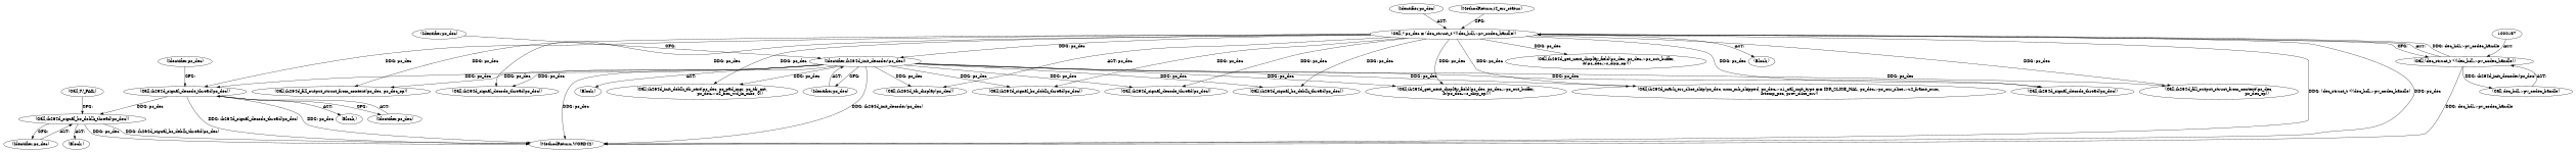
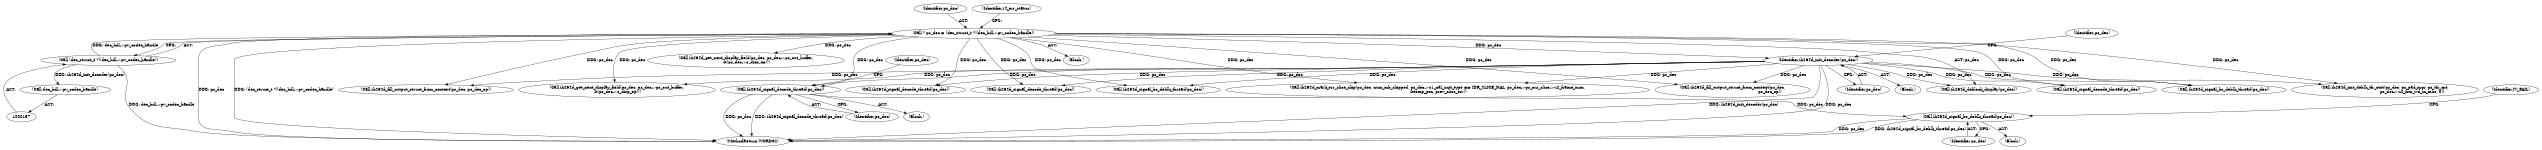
  digraph {
    n1 [label="(Call,ih264d_signal_decode_thread(ps_dec))"]
    n2 [label="(Call,ih264d_signal_bs_deblk_thread(ps_dec))"]
-   n3 [label="(MethodReturn,WORD42)"]
+   n3 [label="(MethodReturn,WORD32)"]
    n4 [label="(Identifier,ps_dec)"]
    n5 [label="(Block,)"]
    n6 [label="(Block,)"]
    n7 [label="(Identifier,ps_dec)"]
    n8 [label="(Call,* ps_dec = (dec_struct_t *)(dec_hdl->pv_codec_handle))"]
    n9 [label="(Call,(dec_struct_t *)(dec_hdl->pv_codec_handle))"]
    n10 [label="(Identifier,ih264d_init_decoder(ps_dec))"]
    n11 [label="(Call,ih264d_fill_output_struct_from_context(ps_dec, ps_dec_op))"]
    n12 [label="(Call,ih264d_get_next_display_field(ps_dec, ps_dec->ps_out_buffer,\n &(ps_dec->s_disp_op)))"]
    n13 [label="(Call,ih264d_get_next_display_field(ps_dec, ps_dec->ps_out_buffer,\n &(ps_dec->s_disp_op)))"]
    n14 [label="(Call,ih264d_signal_decode_thread(ps_dec))"]
    n15 [label="(Call,ih264d_signal_decode_thread(ps_dec))"]
    n16 [label="(Call,ih264d_signal_bs_deblk_thread(ps_dec))"]
    n17 [label="(Call,ih264d_mark_err_slice_skip(ps_dec, num_mb_skipped, ps_dec->u1_nal_unit_type == IDR_SLICE_NAL, ps_dec->ps_cur_slice->u2_frame_num,\n &temp_poc, prev_slice_err))"]
    n18 [label="(Block,)"]
    n19 [label="(Call,ih264d_fill_output_struct_from_context(ps_dec,\n                                                           ps_dec_op))"]
-   n20 [label="(Call,ih264d_tfr_display(ps_dec))"]
+   n20 [label="(Call,ih264d_deblock_display(ps_dec))"]
    n21 [label="(Call,ih264d_signal_decode_thread(ps_dec))"]
    n22 [label="(Call,ih264d_signal_bs_deblk_thread(ps_dec))"]
    n23 [label="(Call,ih264d_init_deblk_tfr_ctxt(ps_dec, ps_pad_mgr, ps_tfr_cxt,\n                                           ps_dec->u2_frm_wd_in_mbs, 0))"]
    n24 [label="(Call,dec_hdl->pv_codec_handle)"]
    n25 [label="(Identifier,ps_dec)"]
    n26 [label="(Block,)"]
    n27 [label="(Identifier,ps_dec)"]
-   n28 [label="(MethodReturn,i4_err_status)"]
-   n29 [label="(Call,IV_FAIL)"]
+   n28 [label="(Identifier,i4_err_status)"]
+   n29 [label="(Identifier,IV_FAIL)"]
    n30 [label="(Identifier,ps_dec)"]
    n31 [label="(Identifier,ps_dec)"]
    1000157
    n1 -> n2 [label="DDG: ps_dec"]
    n1 -> n3 [label="DDG: ih264d_signal_decode_thread(ps_dec)"]
    n1 -> n3 [label="DDG: ps_dec"]
    n1 -> n4 [label="CFG: "]
    n1 -> n5 [label="AST: "]
    n2 -> n3 [label="DDG: ps_dec"]
    n2 -> n3 [label="DDG: ih264d_signal_bs_deblk_thread(ps_dec)"]
    n2 -> n6 [label="AST: "]
    n2 -> n7 [label="CFG: "]
    n4 -> n1 [label="AST: "]
    n7 -> n2 [label="AST: "]
    n8 -> n1 [label="DDG: ps_dec"]
    n8 -> n3 [label="DDG: ps_dec"]
    n8 -> n3 [label="DDG: (dec_struct_t *)(dec_hdl->pv_codec_handle)"]
    n8 -> n9 [label="CFG: "]
    n8 -> n10 [label="DDG: ps_dec"]
    n8 -> n11 [label="DDG: ps_dec"]
    n8 -> n12 [label="DDG: ps_dec"]
    n8 -> n13 [label="DDG: ps_dec"]
    n8 -> n14 [label="DDG: ps_dec"]
    n8 -> n15 [label="DDG: ps_dec"]
    n8 -> n16 [label="DDG: ps_dec"]
    n8 -> n17 [label="DDG: ps_dec"]
    n8 -> n18 [label="AST: "]
    n8 -> n19 [label="DDG: ps_dec"]
    n8 -> n20 [label="AST: ps_dec"]
    n8 -> n21 [label="DDG: ps_dec"]
    n8 -> n22 [label="DDG: ps_dec"]
    n8 -> n23 [label="DDG: ps_dec"]
    n9 -> n3 [label="DDG: dec_hdl->pv_codec_handle"]
    n9 -> n8 [label="AST: "]
    n9 -> n8 [label="DDG: dec_hdl->pv_codec_handle"]
    n9 -> n24 [label="DDG: ih264d_init_decoder(ps_dec)"]
    n10 -> n1 [label="DDG: ps_dec"]
    n10 -> n3 [label="DDG: ih264d_init_decoder(ps_dec)"]
    n10 -> n3 [label="DDG: ps_dec"]
    n10 -> n11 [label="DDG: ps_dec"]
    n10 -> n13 [label="DDG: ps_dec"]
    n10 -> n14 [label="DDG: ps_dec"]
    n10 -> n15 [label="DDG: ps_dec"]
    n10 -> n16 [label="DDG: ps_dec"]
    n10 -> n17 [label="DDG: ps_dec"]
    n10 -> n19 [label="DDG: ps_dec"]
    n10 -> n20 [label="DDG: ps_dec"]
    n10 -> n21 [label="DDG: ps_dec"]
    n10 -> n22 [label="DDG: ps_dec"]
    n10 -> n23 [label="DDG: ps_dec"]
    n10 -> n25 [label="CFG: "]
    n10 -> n26 [label="AST: "]
-   n24 -> n9 [label="AST: "]
+   n24 -> 1000157 [label="AST: "]
    n25 -> n10 [label="AST: "]
    n27 -> n8 [label="AST: "]
    n28 -> n8 [label="CFG: "]
    n29 -> n2 [label="CFG: "]
    n30 -> n10 [label="CFG: "]
    n31 -> n1 [label="CFG: "]
    1000157 -> n9 [label="AST: "]
  }
